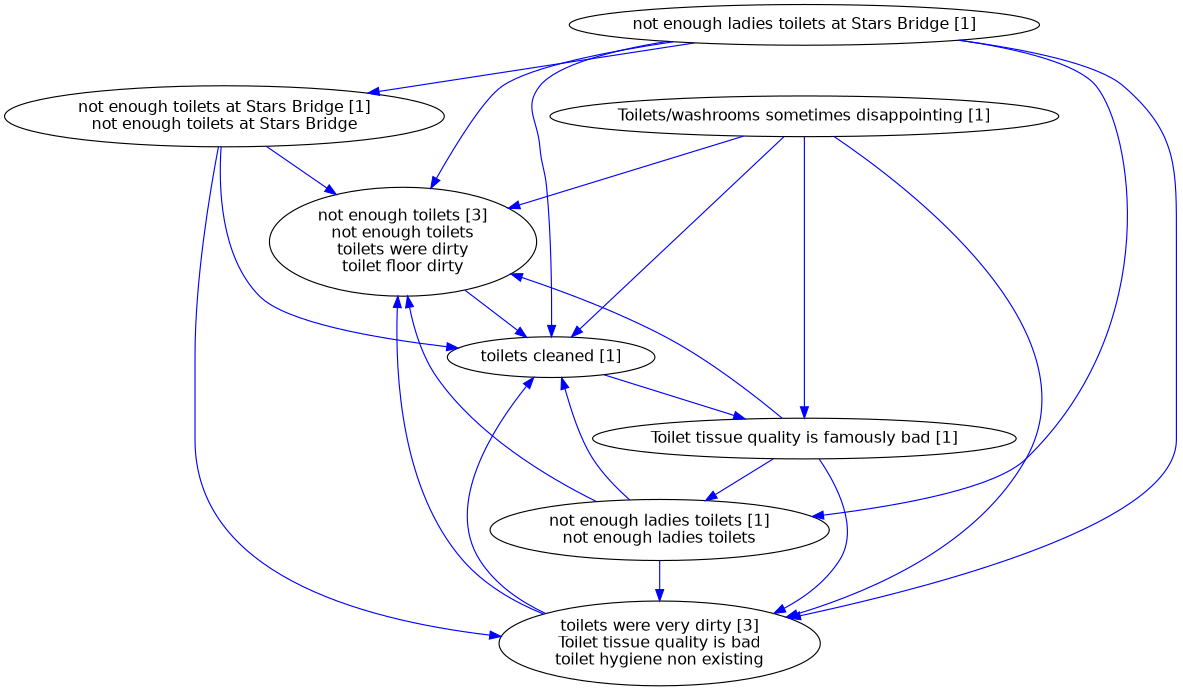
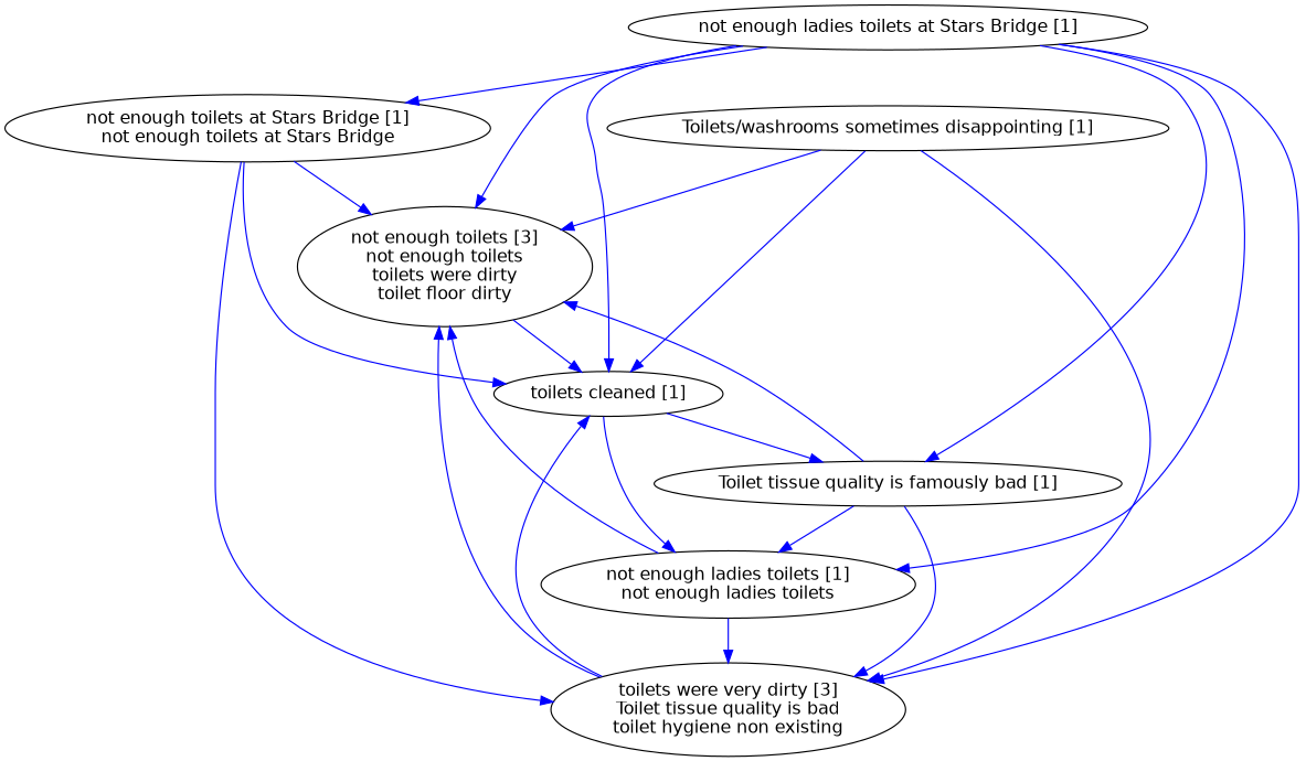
  digraph {
    fontname="DejaVu Sans"
    node [fontname="DejaVu Sans"]
    edge [color=blue fontname="DejaVu Sans"]
    "not enough toilets [3]\nnot enough toilets\ntoilets were dirty\ntoilet floor dirty"
    "toilets cleaned [1]"
    "Toilet tissue quality is famously bad [1]"
    "toilets were very dirty [3]\nToilet tissue quality is bad\ntoilet hygiene non existing"
    "not enough ladies toilets [1]\nnot enough ladies toilets"
    "Toilets/washrooms sometimes disappointing [1]"
    "not enough ladies toilets at Stars Bridge [1]"
    "not enough toilets at Stars Bridge [1]\nnot enough toilets at Stars Bridge"
    "not enough toilets [3]\nnot enough toilets\ntoilets were dirty\ntoilet floor dirty" -> "toilets cleaned [1]"
    "toilets cleaned [1]" -> "Toilet tissue quality is famously bad [1]"
    "Toilet tissue quality is famously bad [1]" -> "not enough toilets [3]\nnot enough toilets\ntoilets were dirty\ntoilet floor dirty"
    "Toilet tissue quality is famously bad [1]" -> "toilets were very dirty [3]\nToilet tissue quality is bad\ntoilet hygiene non existing"
    "Toilet tissue quality is famously bad [1]" -> "not enough ladies toilets [1]\nnot enough ladies toilets"
    "toilets were very dirty [3]\nToilet tissue quality is bad\ntoilet hygiene non existing" -> "not enough toilets [3]\nnot enough toilets\ntoilets were dirty\ntoilet floor dirty"
    "toilets were very dirty [3]\nToilet tissue quality is bad\ntoilet hygiene non existing" -> "toilets cleaned [1]"
    "not enough ladies toilets [1]\nnot enough ladies toilets" -> "not enough toilets [3]\nnot enough toilets\ntoilets were dirty\ntoilet floor dirty"
-   "not enough ladies toilets [1]\nnot enough ladies toilets" -> "toilets cleaned [1]"
+   "toilets cleaned [1]" -> "not enough ladies toilets [1]\nnot enough ladies toilets"
    "not enough ladies toilets [1]\nnot enough ladies toilets" -> "toilets were very dirty [3]\nToilet tissue quality is bad\ntoilet hygiene non existing"
    "Toilets/washrooms sometimes disappointing [1]" -> "not enough toilets [3]\nnot enough toilets\ntoilets were dirty\ntoilet floor dirty"
    "Toilets/washrooms sometimes disappointing [1]" -> "toilets cleaned [1]"
-   "Toilets/washrooms sometimes disappointing [1]" -> "Toilet tissue quality is famously bad [1]"
+   "not enough ladies toilets at Stars Bridge [1]" -> "Toilet tissue quality is famously bad [1]"
    "Toilets/washrooms sometimes disappointing [1]" -> "toilets were very dirty [3]\nToilet tissue quality is bad\ntoilet hygiene non existing"
    "not enough ladies toilets at Stars Bridge [1]" -> "not enough toilets [3]\nnot enough toilets\ntoilets were dirty\ntoilet floor dirty"
    "not enough ladies toilets at Stars Bridge [1]" -> "toilets cleaned [1]"
    "not enough ladies toilets at Stars Bridge [1]" -> "toilets were very dirty [3]\nToilet tissue quality is bad\ntoilet hygiene non existing"
    "not enough ladies toilets at Stars Bridge [1]" -> "not enough ladies toilets [1]\nnot enough ladies toilets"
    "not enough ladies toilets at Stars Bridge [1]" -> "not enough toilets at Stars Bridge [1]\nnot enough toilets at Stars Bridge"
    "not enough toilets at Stars Bridge [1]\nnot enough toilets at Stars Bridge" -> "not enough toilets [3]\nnot enough toilets\ntoilets were dirty\ntoilet floor dirty"
    "not enough toilets at Stars Bridge [1]\nnot enough toilets at Stars Bridge" -> "toilets cleaned [1]"
    "not enough toilets at Stars Bridge [1]\nnot enough toilets at Stars Bridge" -> "toilets were very dirty [3]\nToilet tissue quality is bad\ntoilet hygiene non existing"
  }
